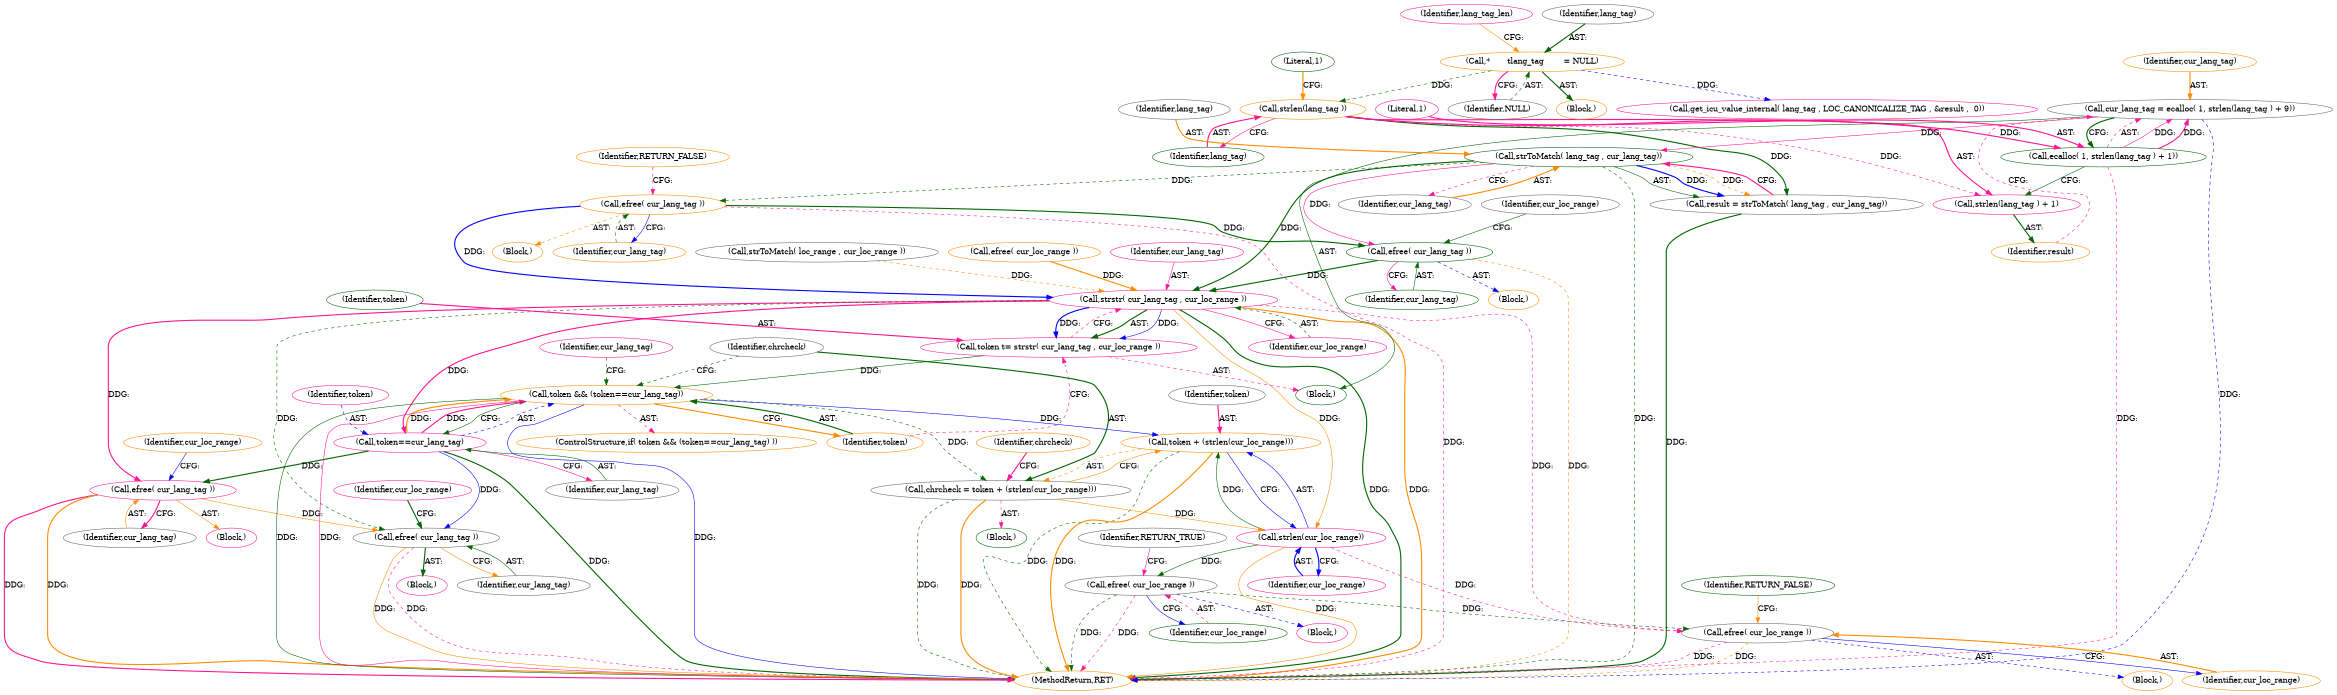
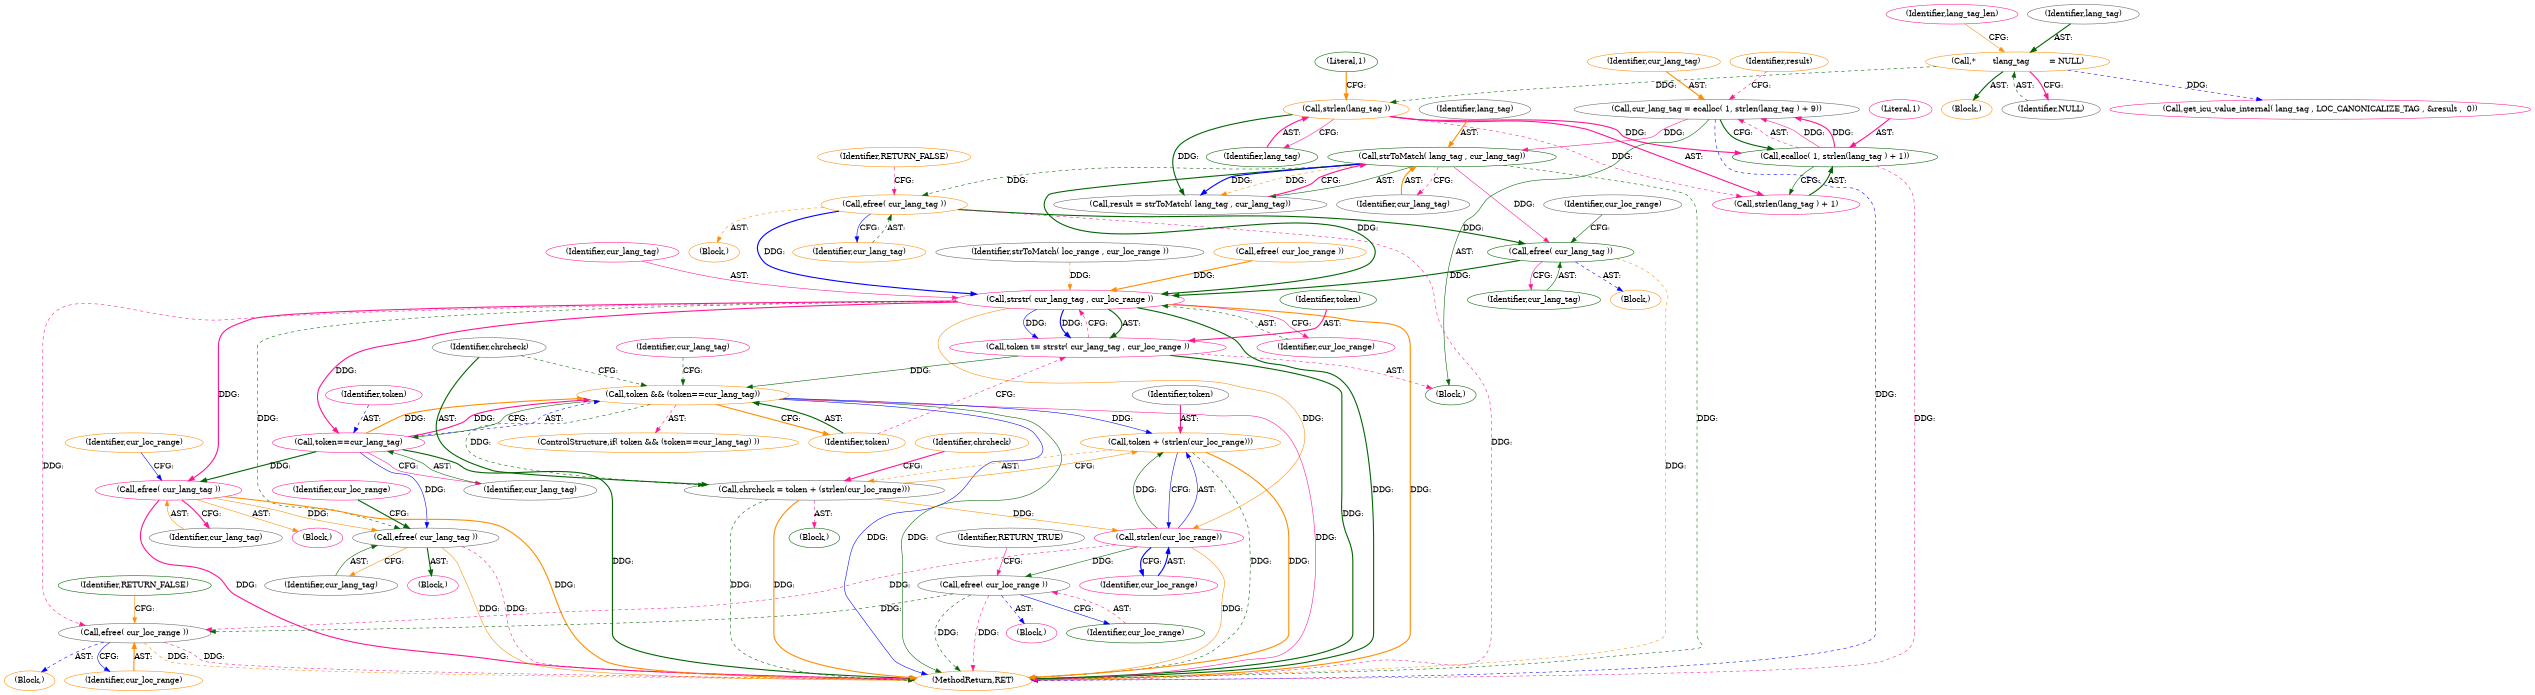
  digraph {
    node [color=darkorange]
    edge [color=darkgreen style=bold]
    n1 [color=darkgreen label="(Call,efree( cur_lang_tag ))"]
    n2 [color=deeppink label="(Call,strstr( cur_lang_tag , cur_loc_range ))"]
    n3 [label="(MethodReturn,RET)"]
    n4 [color=darkgreen label="(Identifier,cur_lang_tag)"]
    n5 [label="(Block,)"]
    n6 [color=deeppink label="(Call,token \t= strstr( cur_lang_tag , cur_loc_range ))"]
    n7 [color=deeppink label="(Call,token==cur_lang_tag)"]
    n8 [color=deeppink label="(Call,efree( cur_lang_tag ))"]
    n9 [color=gray40 label="(Call,efree( cur_lang_tag ))"]
    n10 [color=deeppink label="(Call,strlen(cur_loc_range))"]
    n11 [color=gray40 label="(Call,efree( cur_loc_range ))"]
    n12 [color=deeppink label="(Identifier,cur_loc_range)"]
    n13 [label="(Call,efree( cur_lang_tag ))"]
    n14 [label="(Block,)"]
    n15 [label="(Identifier,cur_lang_tag)"]
    n16 [color=darkgreen label="(Call,strToMatch( lang_tag , cur_lang_tag))"]
    n17 [color=gray40 label="(Call,result = strToMatch( lang_tag , cur_lang_tag))"]
    n18 [color=gray40 label="(Identifier,cur_lang_tag)"]
    n19 [label="(Call,strlen(lang_tag ))"]
    n20 [color=darkgreen label="(Call,ecalloc( 1, strlen(lang_tag ) + 1))"]
    n21 [color=darkgreen label="(Identifier,lang_tag)"]
    n22 [color=deeppink label="(Call,strlen(lang_tag ) + 1)"]
    n23 [color=gray40 label="(Call,cur_lang_tag = ecalloc( 1, strlen(lang_tag ) + 9))"]
    n24 [label="(Call,*       \tlang_tag        = NULL)"]
    n25 [color=deeppink label="(Call,get_icu_value_internal( lang_tag , LOC_CANONICALIZE_TAG , &result ,  0))"]
    n26 [color=gray40 label="(Identifier,NULL)"]
    n27 [label="(Block,)"]
    n28 [color=darkgreen label="(Block,)"]
    n29 [label="(Call,token && (token==cur_lang_tag))"]
    n30 [color=gray40 label="(Identifier,cur_lang_tag)"]
    n31 [color=deeppink label="(Block,)"]
    n32 [color=gray40 label="(Identifier,cur_lang_tag)"]
    n33 [color=gray40 label="(Identifier,cur_lang_tag)"]
    n34 [color=deeppink label="(Block,)"]
    n35 [label="(Call,token + (strlen(cur_loc_range)))"]
    n36 [color=gray40 label="(Call,efree( cur_loc_range ))"]
    n37 [color=deeppink label="(Identifier,cur_loc_range)"]
    n38 [label="(Block,)"]
    n39 [label="(Identifier,cur_loc_range)"]
    n40 [color=gray40 label="(Call,chrcheck = token + (strlen(cur_loc_range)))"]
    n41 [label="(ControlStructure,if( token && (token==cur_lang_tag) ))"]
    n42 [label="(Identifier,token)"]
    n43 [color=darkgreen label="(Block,)"]
    n44 [color=darkgreen label="(Identifier,cur_loc_range)"]
    n45 [color=deeppink label="(Block,)"]
    n46 [color=gray40 label="(Identifier,token)"]
    n47 [color=gray40 label="(Identifier,RETURN_TRUE)"]
    n48 [label="(Identifier,cur_lang_tag)"]
-   n49 [color=gray40 label="(Call,strToMatch( loc_range , cur_loc_range ))"]
+   n49 [color=gray40 label="(Identifier,strToMatch( loc_range , cur_loc_range ))"]
    n50 [label="(Identifier,result)"]
    n51 [color=deeppink label="(Identifier,cur_loc_range)"]
    n52 [label="(Identifier,chrcheck)"]
    n53 [label="(Call,efree( cur_loc_range ))"]
    n54 [color=darkgreen label="(Identifier,token)"]
    n55 [color=gray40 label="(Identifier,cur_loc_range)"]
    n56 [label="(Identifier,cur_loc_range)"]
    n57 [color=deeppink label="(Identifier,cur_lang_tag)"]
    n58 [color=deeppink label="(Identifier,lang_tag_len)"]
    n59 [color=deeppink label="(Identifier,cur_lang_tag)"]
    n60 [label="(Identifier,RETURN_FALSE)"]
    n61 [color=gray40 label="(Identifier,lang_tag)"]
    n62 [color=darkgreen label="(Literal,1)"]
    n63 [color=deeppink label="(Literal,1)"]
    n64 [color=deeppink label="(Identifier,token)"]
    n65 [color=gray40 label="(Identifier,chrcheck)"]
    n66 [color=gray40 label="(Identifier,lang_tag)"]
    n67 [color=darkgreen label="(Identifier,RETURN_FALSE)"]
    n1 -> n2 [label="DDG: "]
    n1 -> n3 [color=darkorange label="DDG: " style=dashed]
    n1 -> n4 [color=deeppink label="CFG: " style=solid]
    n1 -> n5 [color=blue label="AST: " style=dashed]
    n2 -> n3 [label="DDG: "]
    n2 -> n3 [color=darkorange label="DDG: "]
    n2 -> n6 [label="AST: "]
    n2 -> n6 [color=blue label="DDG: " style=solid]
    n2 -> n6 [color=blue label="DDG: "]
    n2 -> n7 [color=deeppink label="DDG: "]
    n2 -> n8 [color=deeppink label="DDG: "]
    n2 -> n9 [label="DDG: " style=dashed]
    n2 -> n10 [color=darkorange label="DDG: " style=solid]
    n2 -> n11 [color=deeppink label="DDG: " style=dashed]
    n2 -> n12 [color=deeppink label="CFG: " style=solid]
    n4 -> n1 [label="AST: " style=solid]
    n6 -> n2 [color=deeppink label="CFG: " style=dashed]
-   n17 -> n3 [label="DDG: "]
+   n6 -> n3 [label="DDG: "]
    n6 -> n28 [color=deeppink label="AST: " style=dashed]
    n6 -> n29 [label="DDG: " style=solid]
    n7 -> n3 [label="DDG: "]
    n7 -> n8 [label="DDG: "]
    n7 -> n9 [color=blue label="DDG: " style=solid]
    n7 -> n29 [color=blue label="AST: " style=dashed]
    n7 -> n29 [color=darkorange label="DDG: "]
    n7 -> n29 [color=deeppink label="DDG: "]
    n7 -> n30 [color=deeppink label="CFG: " style=solid]
    n8 -> n3 [color=deeppink label="DDG: "]
    n8 -> n3 [color=darkorange label="DDG: "]
    n8 -> n9 [color=darkorange label="DDG: " style=solid]
    n8 -> n31 [color=darkorange label="AST: " style=solid]
    n8 -> n32 [color=deeppink label="CFG: "]
    n9 -> n3 [color=deeppink label="DDG: " style=dashed]
    n9 -> n3 [color=darkorange label="DDG: " style=solid]
    n9 -> n33 [color=darkorange label="CFG: " style=solid]
    n9 -> n34 [label="AST: "]
    n10 -> n3 [color=darkorange label="DDG: " style=solid]
    n10 -> n11 [color=deeppink label="DDG: " style=dashed]
    n10 -> n35 [color=blue label="AST: " style=solid]
    n10 -> n35 [label="DDG: " style=solid]
    n10 -> n36 [label="DDG: " style=solid]
    n10 -> n37 [color=blue label="CFG: "]
    n11 -> n3 [color=darkorange label="DDG: " style=dashed]
    n11 -> n3 [color=deeppink label="DDG: " style=dashed]
    n11 -> n38 [color=blue label="AST: " style=dashed]
    n11 -> n39 [color=blue label="CFG: " style=solid]
    n12 -> n2 [label="AST: " style=dashed]
    n13 -> n1 [label="DDG: "]
    n13 -> n2 [color=blue label="DDG: "]
    n13 -> n3 [color=deeppink label="DDG: " style=dashed]
    n13 -> n14 [color=darkorange label="AST: " style=dashed]
    n13 -> n15 [color=blue label="CFG: " style=solid]
    n15 -> n13 [label="AST: " style=dashed]
    n16 -> n1 [color=deeppink label="DDG: " style=solid]
    n16 -> n2 [label="DDG: "]
    n16 -> n3 [label="DDG: " style=dashed]
    n16 -> n13 [label="DDG: " style=dashed]
    n16 -> n17 [label="AST: " style=solid]
    n16 -> n17 [color=blue label="DDG: "]
    n16 -> n17 [color=darkorange label="DDG: " style=dashed]
    n16 -> n18 [color=deeppink label="CFG: " style=dashed]
    n17 -> n16 [color=deeppink label="CFG: "]
    n18 -> n16 [color=darkorange label="AST: "]
    n19 -> n17 [label="DDG: "]
    n19 -> n20 [color=deeppink label="DDG: "]
    n19 -> n21 [color=deeppink label="CFG: " style=solid]
    n19 -> n22 [color=deeppink label="AST: "]
    n19 -> n22 [color=deeppink label="DDG: " style=dashed]
    n20 -> n3 [color=deeppink label="DDG: " style=dashed]
    n20 -> n22 [label="CFG: " style=solid]
    n20 -> n23 [color=deeppink label="AST: " style=dashed]
    n20 -> n23 [color=deeppink label="DDG: " style=solid]
    n20 -> n23 [color=deeppink label="DDG: "]
    n21 -> n19 [color=deeppink label="AST: "]
-   n22 -> n50 [label="AST: "]
+   n22 -> n20 [label="AST: "]
    n23 -> n3 [color=blue label="DDG: " style=dashed]
    n23 -> n16 [color=deeppink label="DDG: " style=solid]
    n23 -> n20 [label="CFG: "]
    n23 -> n28 [label="AST: " style=solid]
    n24 -> n19 [label="DDG: " style=dashed]
    n24 -> n25 [color=blue label="DDG: " style=dashed]
    n24 -> n26 [color=deeppink label="CFG: "]
    n24 -> n27 [label="AST: "]
    n26 -> n24 [label="AST: " style=dashed]
    n29 -> n3 [color=blue label="DDG: " style=solid]
    n29 -> n3 [label="DDG: " style=solid]
    n29 -> n3 [color=deeppink label="DDG: " style=solid]
    n29 -> n7 [label="CFG: " style=solid]
    n29 -> n35 [color=blue label="DDG: " style=solid]
    n29 -> n40 [label="DDG: " style=dashed]
    n29 -> n41 [color=deeppink label="AST: " style=dashed]
    n29 -> n42 [color=darkorange label="CFG: "]
    n30 -> n7 [label="AST: " style=solid]
    n32 -> n8 [color=darkorange label="AST: " style=solid]
    n33 -> n9 [label="AST: " style=solid]
    n35 -> n3 [label="DDG: " style=dashed]
    n35 -> n3 [color=darkorange label="DDG: "]
    n35 -> n10 [color=blue label="CFG: " style=solid]
    n35 -> n40 [color=darkorange label="AST: " style=dashed]
    n36 -> n3 [label="DDG: " style=dashed]
    n36 -> n3 [color=deeppink label="DDG: " style=dashed]
    n36 -> n11 [label="DDG: " style=dashed]
    n36 -> n44 [color=blue label="CFG: " style=solid]
    n36 -> n45 [color=blue label="AST: " style=dashed]
    n37 -> n10 [color=blue label="AST: "]
    n39 -> n11 [color=darkorange label="AST: "]
    n40 -> n3 [label="DDG: " style=dashed]
    n40 -> n3 [color=darkorange label="DDG: "]
    n40 -> n10 [color=darkorange label="DDG: " style=solid]
    n40 -> n35 [color=darkorange label="CFG: " style=solid]
    n40 -> n43 [color=deeppink label="AST: " style=dashed]
    n42 -> n6 [color=deeppink label="CFG: " style=dashed]
    n42 -> n29 [label="AST: "]
    n44 -> n36 [color=deeppink label="AST: " style=dashed]
    n46 -> n35 [color=deeppink label="AST: "]
    n47 -> n36 [color=deeppink label="CFG: " style=solid]
    n48 -> n23 [color=darkorange label="AST: "]
    n49 -> n2 [color=darkorange label="DDG: " style=dashed]
    n50 -> n23 [color=deeppink label="CFG: " style=dashed]
    n51 -> n9 [label="CFG: "]
    n52 -> n40 [color=deeppink label="CFG: "]
    n53 -> n2 [color=darkorange label="DDG: "]
    n54 -> n6 [color=deeppink label="AST: "]
    n55 -> n1 [label="CFG: " style=solid]
    n56 -> n8 [color=blue label="CFG: " style=solid]
    n57 -> n29 [label="CFG: " style=dashed]
    n58 -> n24 [color=darkorange label="CFG: " style=solid]
    n59 -> n2 [color=deeppink label="AST: " style=solid]
    n60 -> n13 [color=deeppink label="CFG: " style=dashed]
    n61 -> n24 [label="AST: "]
    n62 -> n19 [color=darkorange label="CFG: "]
    n63 -> n20 [color=deeppink label="AST: "]
    n64 -> n7 [color=blue label="AST: " style=dashed]
    n65 -> n29 [label="CFG: " style=dashed]
    n65 -> n40 [label="AST: "]
    n66 -> n16 [color=darkorange label="AST: "]
    n67 -> n11 [color=darkorange label="CFG: " style=solid]
  }
